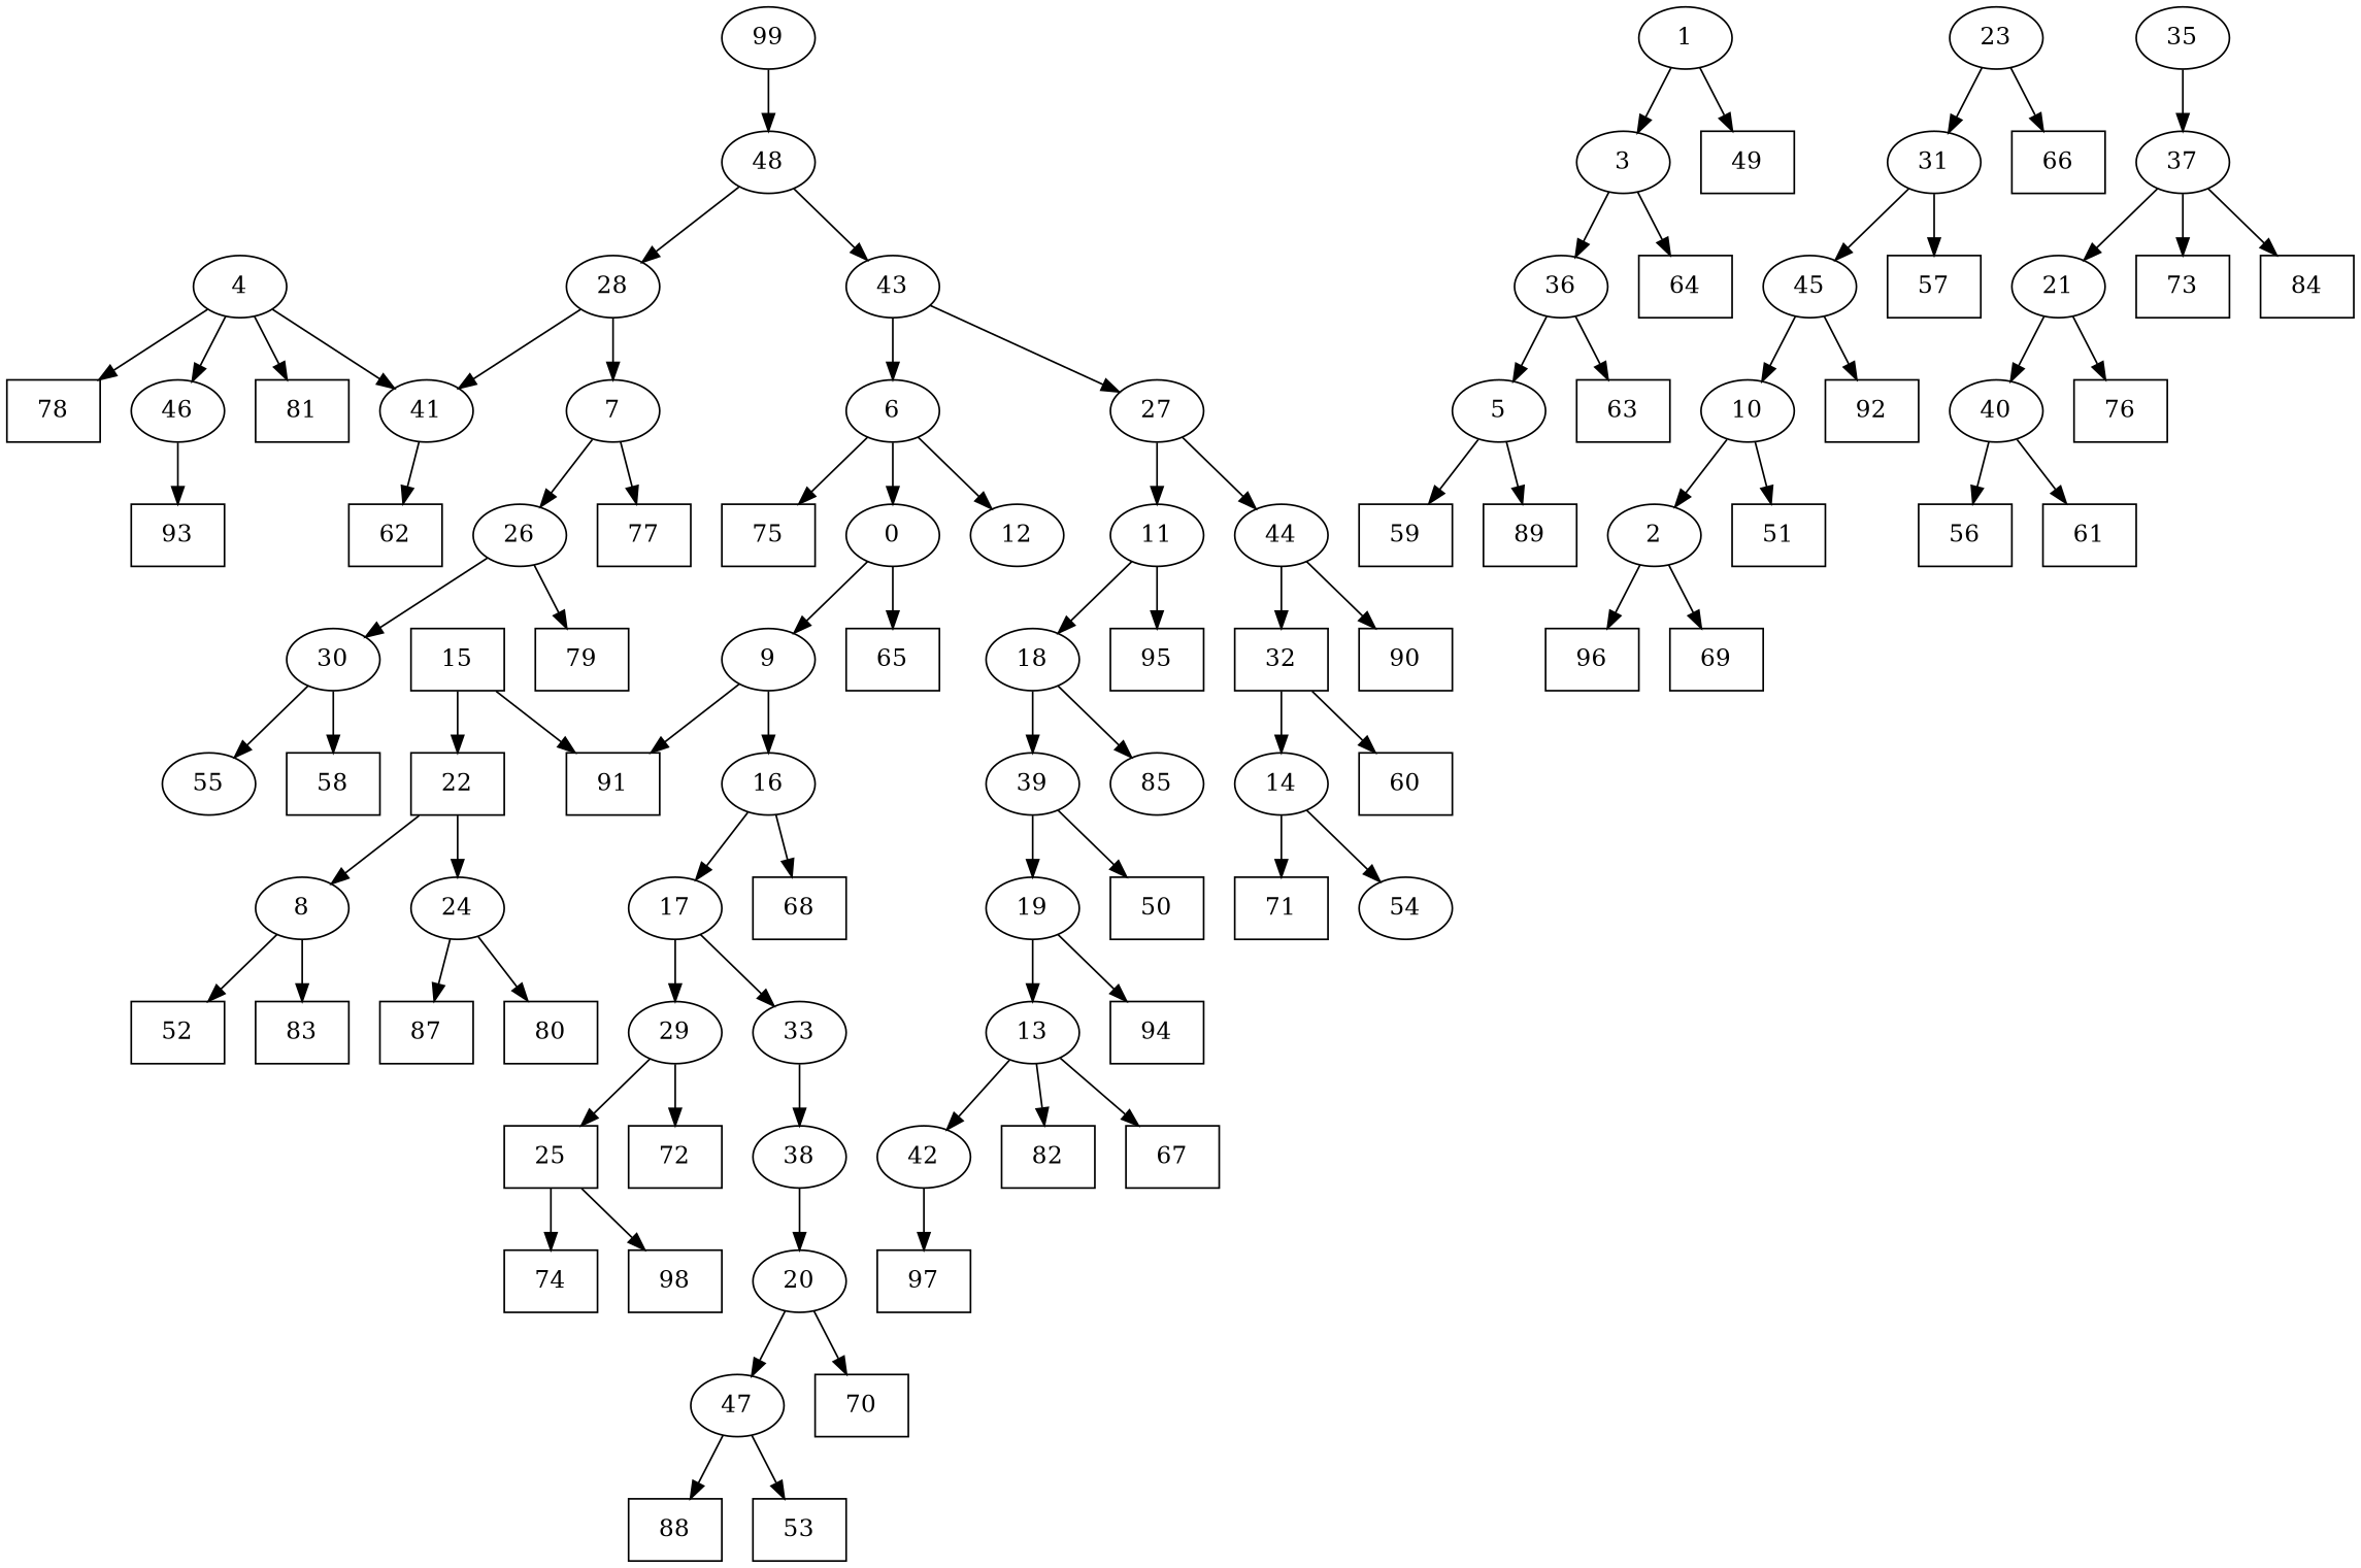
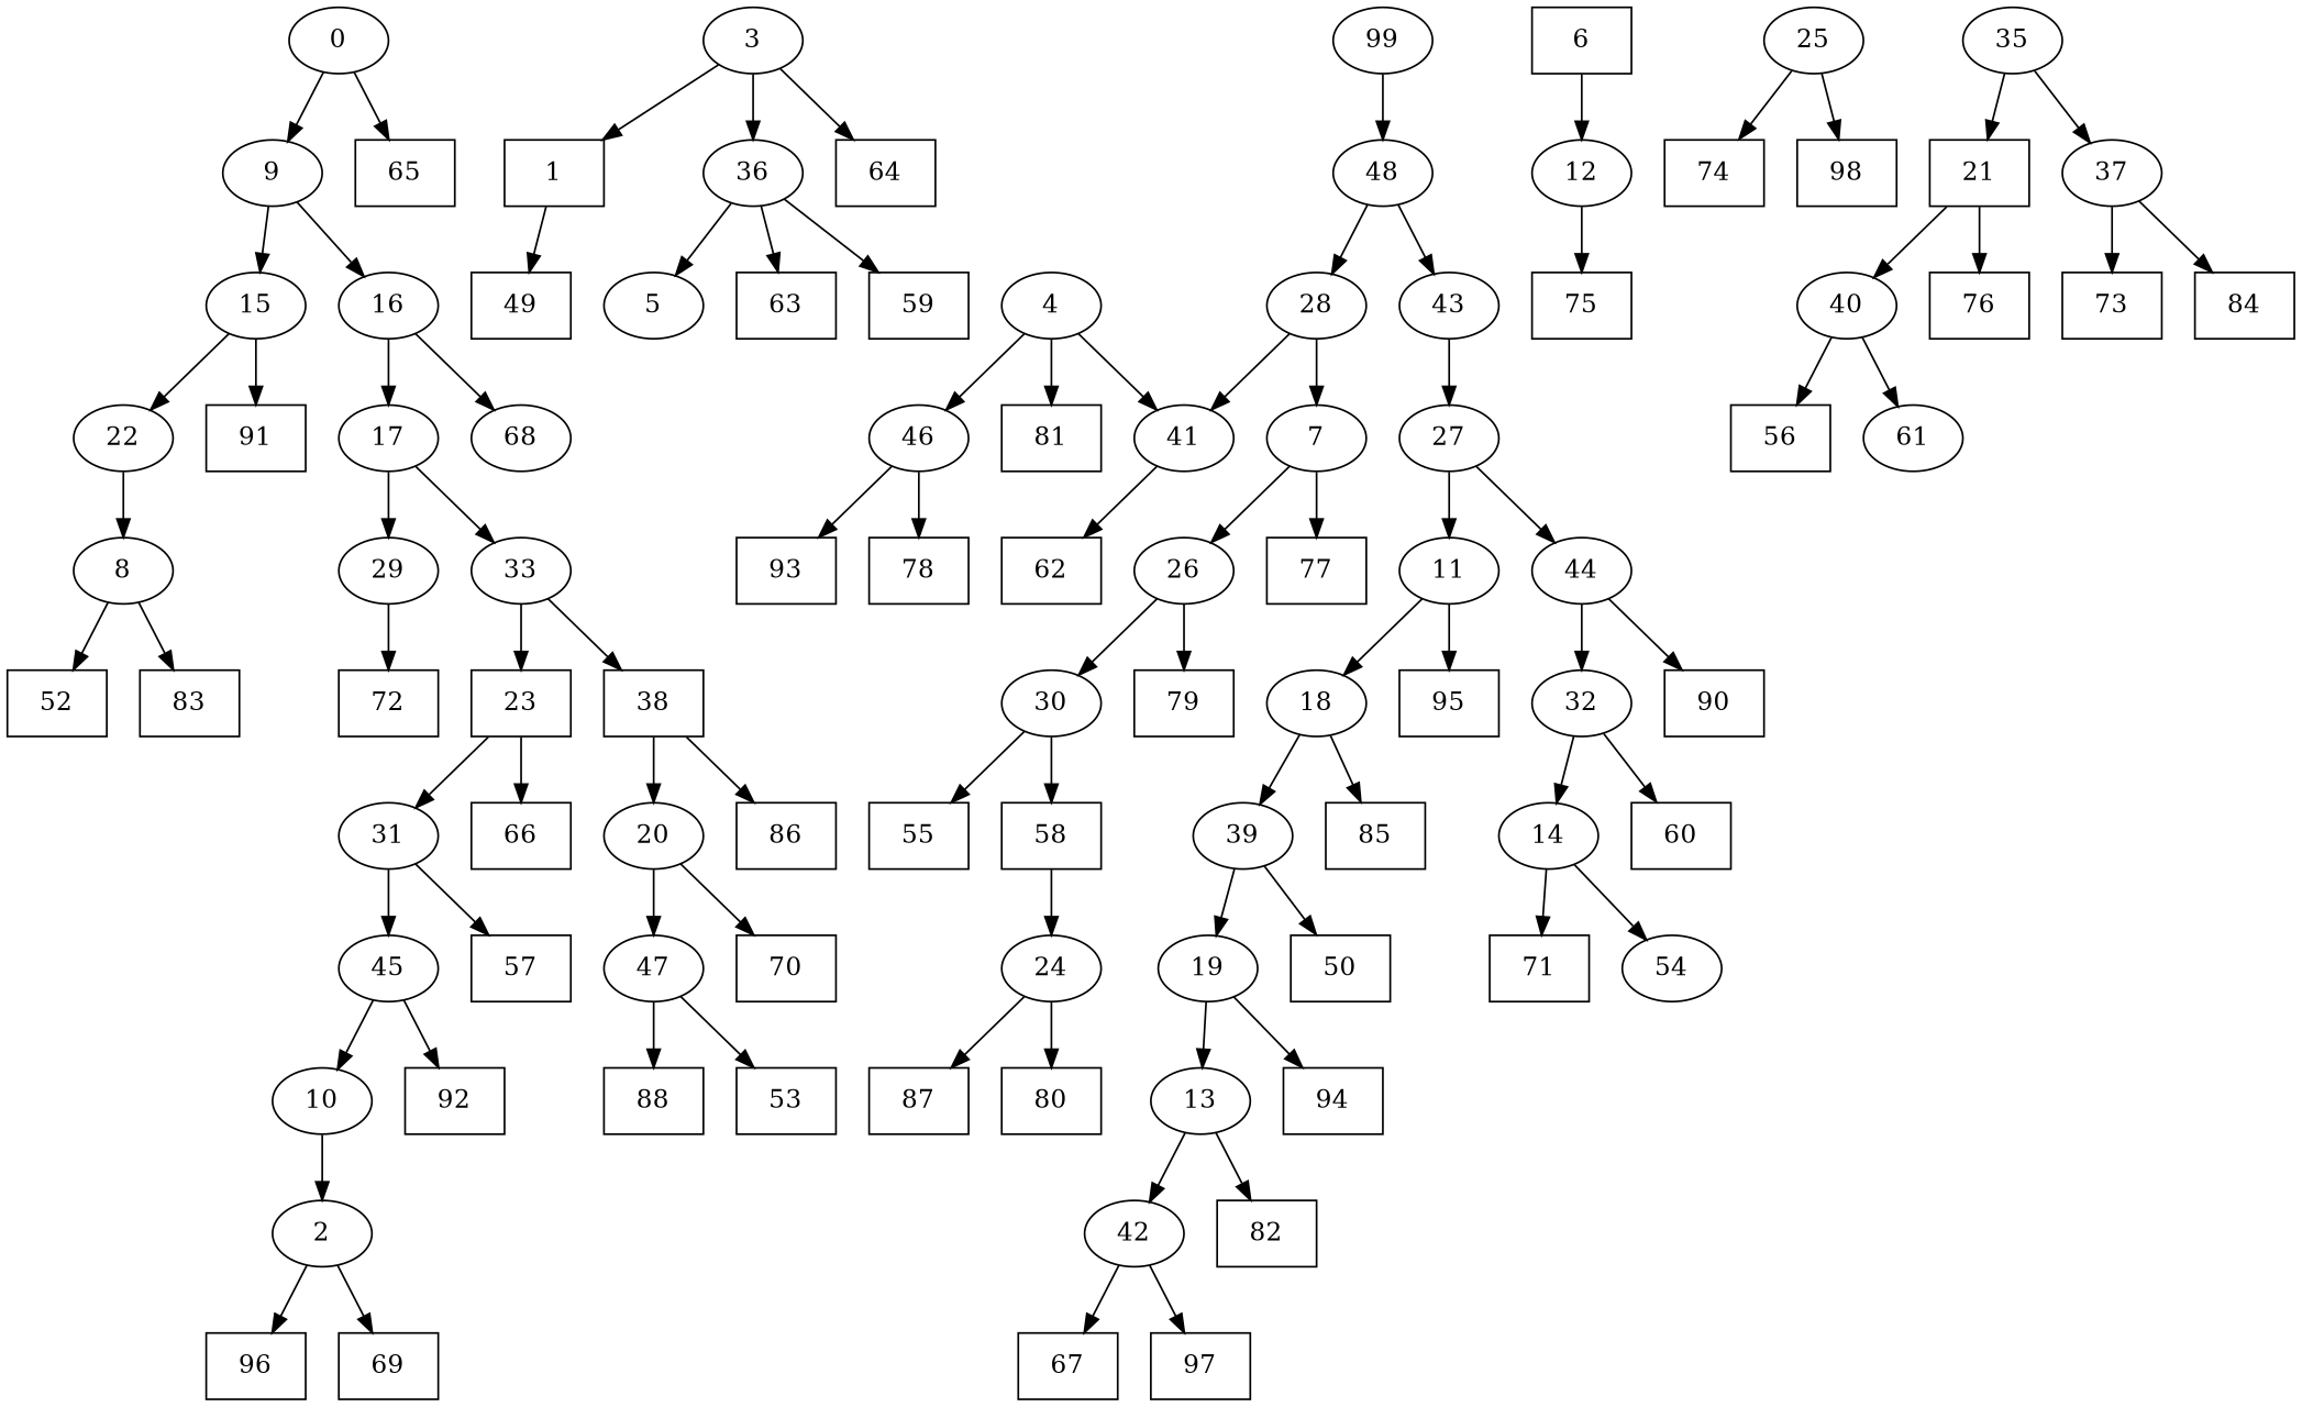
  digraph {
    n1 [label=0]
    n2 [label=9]
    n3 [label=65 shape=box]
-   n4 [label=15 shape=box]
+   n4 [label=15]
    n5 [label=16]
-   n6 [label=1]
+   n6 [label=1 shape=box]
    n7 [label=3]
    n8 [label=49 shape=box]
    n9 [label=36]
    n10 [label=64 shape=box]
    n11 [label=2]
    n12 [label=96 shape=box]
    n13 [label=69 shape=box]
    n14 [label=5]
    n15 [label=63 shape=box]
    n16 [label=4]
    n17 [label=46]
    n18 [label=81 shape=box]
    n19 [label=41]
    n20 [label=93 shape=box]
    n21 [label=78 shape=box]
    n22 [label=59 shape=box]
-   n23 [label=89 shape=box]
-   n24 [label=6]
+   n24 [label=6 shape=box]
    n25 [label=12]
    n26 [label=75 shape=box]
    n27 [label=7]
    n28 [label=26]
    n29 [label=77 shape=box]
    n30 [label=30]
    n31 [label=79 shape=box]
    n32 [label=8]
    n33 [label=52 shape=box]
    n34 [label=83 shape=box]
-   n35 [label=22 shape=box]
+   n35 [label=22]
    n36 [label=91 shape=box]
    n37 [label=17]
-   n38 [label=68 shape=box]
+   n38 [label=68 shape=ellipse]
    n39 [label=10]
-   n40 [label=51 shape=box]
    n41 [label=11]
    n42 [label=18]
    n43 [label=95 shape=box]
    n44 [label=39]
-   n45 [label=85 shape=ellipse]
+   n45 [label=85 shape=box]
    n46 [label=13]
    n47 [label=42]
    n48 [label=82 shape=box]
    n49 [label=67 shape=box]
    n50 [label=97 shape=box]
    n51 [label=14]
    n52 [label=71 shape=box]
    n53 [label=54 shape=ellipse]
    n54 [label=24]
    n55 [label=29]
    n56 [label=33]
-   n57 [label=25 shape=box]
+   n57 [label=25]
    n58 [label=72 shape=box]
-   n59 [label=23]
-   n60 [label=38]
+   n59 [label=23 shape=box]
+   n60 [label=38 shape=box]
    n61 [label=19]
    n62 [label=50 shape=box]
    n63 [label=94 shape=box]
    n64 [label=20]
    n65 [label=47]
    n66 [label=70 shape=box]
    n67 [label=88 shape=box]
    n68 [label=53 shape=box]
-   n69 [label=21]
+   n69 [label=21 shape=box]
    n70 [label=40]
    n71 [label=76 shape=box]
    n72 [label=56 shape=box]
-   n73 [label=61 shape=box]
+   n73 [label=61 shape=ellipse]
    n74 [label=87 shape=box]
    n75 [label=80 shape=box]
    n76 [label=31]
    n77 [label=66 shape=box]
    n78 [label=45]
    n79 [label=57 shape=box]
    n80 [label=74 shape=box]
    n81 [label=98 shape=box]
-   n82 [label=55 shape=ellipse]
+   n82 [label=55 shape=box]
    n83 [label=58 shape=box]
    n84 [label=27]
    n85 [label=44]
-   n86 [label=32 shape=box]
+   n86 [label=32]
    n87 [label=90 shape=box]
    n88 [label=28]
    n89 [label=62 shape=box]
    n90 [label=92 shape=box]
    n91 [label=60 shape=box]
+   n92 [label=86 shape=box]
    n93 [label=35]
    n94 [label=37]
    n95 [label=73 shape=box]
    n96 [label=84 shape=box]
    n97 [label=43]
    n98 [label=48]
    n99 [label=99]
    n1 -> n2
    n1 -> n3
-   n2 -> n36
+   n2 -> n4
    n2 -> n5
    n4 -> n35
    n4 -> n36
    n5 -> n37
    n5 -> n38
-   n6 -> n7
+   n7 -> n6
    n6 -> n8
    n7 -> n9
    n7 -> n10
    n9 -> n14
    n9 -> n15
    n11 -> n12
    n11 -> n13
-   n14 -> n22
-   n14 -> n23
+   n9 -> n22
    n16 -> n17
    n16 -> n18
    n16 -> n19
    n17 -> n20
-   n16 -> n21
+   n17 -> n21
    n19 -> n89
-   n24 -> n1
    n24 -> n25
-   n24 -> n26
+   n25 -> n26
    n27 -> n28
    n27 -> n29
    n28 -> n30
    n28 -> n31
    n30 -> n82
    n30 -> n83
    n32 -> n33
    n32 -> n34
    n35 -> n32
-   n35 -> n54
+   n83 -> n54
    n37 -> n55
    n37 -> n56
    n39 -> n11
-   n39 -> n40
    n41 -> n42
    n41 -> n43
    n42 -> n44
    n42 -> n45
    n44 -> n61
    n44 -> n62
    n46 -> n47
    n46 -> n48
-   n46 -> n49
+   n47 -> n49
    n47 -> n50
    n51 -> n52
    n51 -> n53
    n54 -> n74
    n54 -> n75
-   n55 -> n57
    n55 -> n58
+   n56 -> n59
    n56 -> n60
    n57 -> n80
    n57 -> n81
    n59 -> n76
    n59 -> n77
    n60 -> n64
+   n60 -> n92
    n61 -> n46
    n61 -> n63
    n64 -> n65
    n64 -> n66
    n65 -> n67
    n65 -> n68
    n69 -> n70
    n69 -> n71
    n70 -> n72
    n70 -> n73
    n76 -> n78
    n76 -> n79
    n78 -> n39
    n78 -> n90
    n84 -> n41
    n84 -> n85
    n85 -> n86
    n85 -> n87
    n86 -> n51
    n86 -> n91
    n88 -> n19
    n88 -> n27
-   n94 -> n69
+   n93 -> n69
    n93 -> n94
    n94 -> n95
    n94 -> n96
-   n97 -> n24
    n97 -> n84
    n98 -> n88
    n98 -> n97
    n99 -> n98
  }
